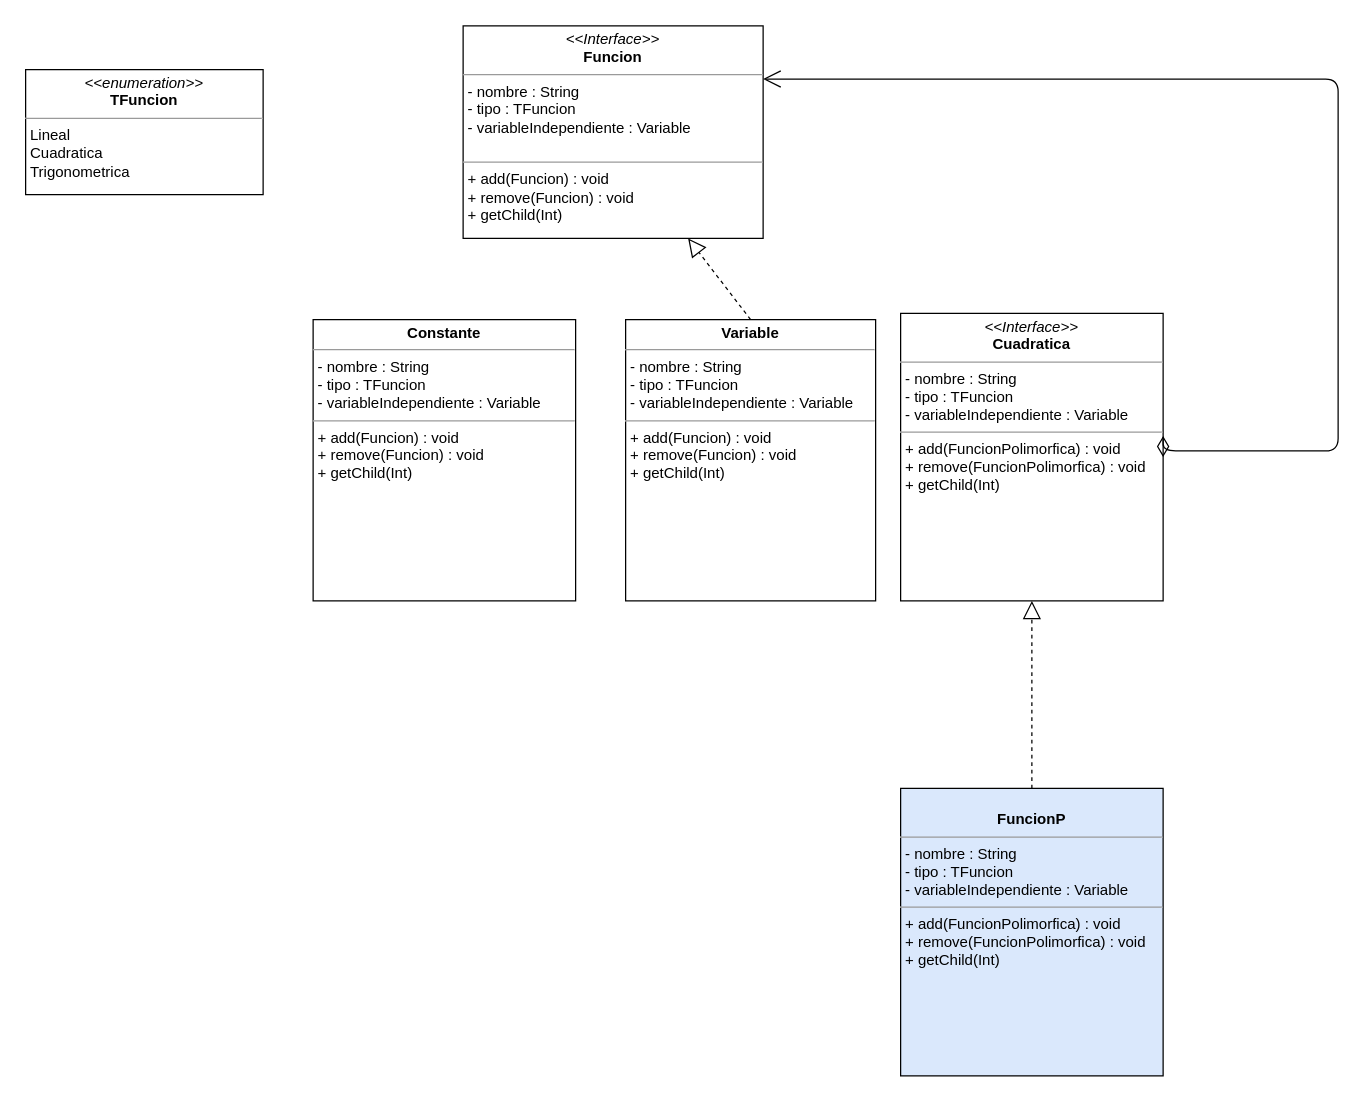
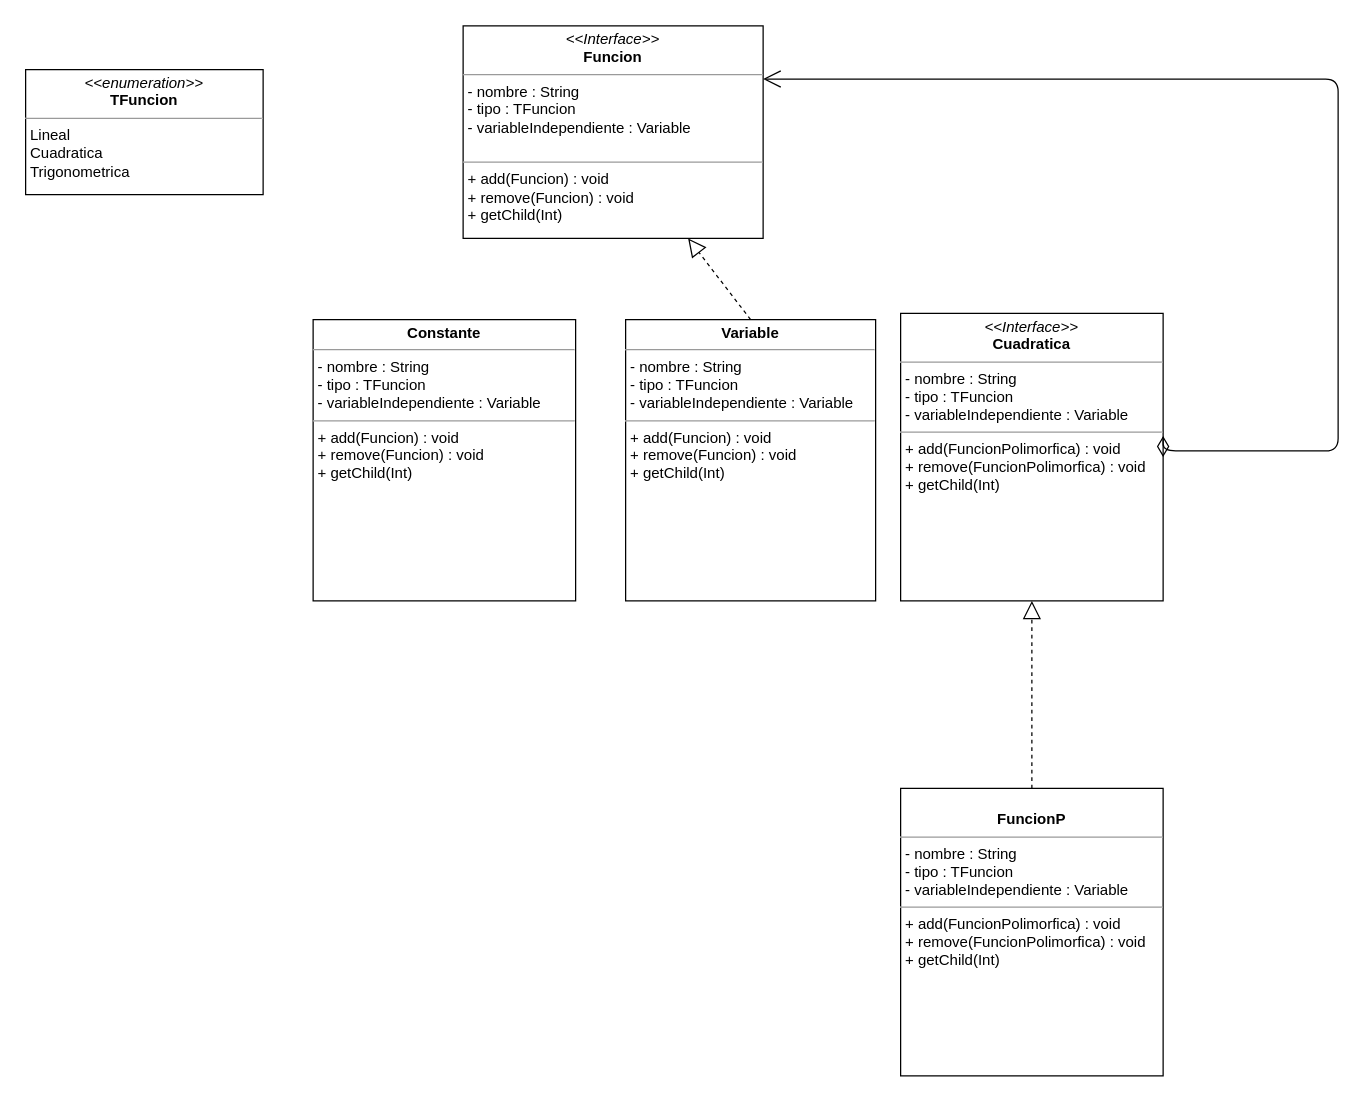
  <mxCell id="0" />
  <mxCell id="1" parent="0" />
  <mxCell id="2" value="&lt;p style=&quot;margin: 0px ; margin-top: 4px ; text-align: center&quot;&gt;&lt;i&gt;&amp;lt;&amp;lt;Interface&amp;gt;&amp;gt;&lt;/i&gt;&lt;br&gt;&lt;b&gt;Funcion&lt;/b&gt;&lt;/p&gt;&lt;hr size=&quot;1&quot;&gt;&lt;p style=&quot;margin: 0px 0px 0px 4px&quot;&gt;- nombre : String&lt;/p&gt;&lt;p style=&quot;margin: 0px 0px 0px 4px&quot;&gt;- tipo : TFuncion&lt;/p&gt;&lt;p style=&quot;margin: 0px 0px 0px 4px&quot;&gt;- variableIndependiente : Variable&lt;/p&gt;&lt;p style=&quot;margin: 0px ; margin-left: 4px&quot;&gt;&lt;br&gt;&lt;/p&gt;&lt;hr size=&quot;1&quot;&gt;&lt;p style=&quot;margin: 0px 0px 0px 4px&quot;&gt;+ add(Funcion&lt;span&gt;) : void&lt;/span&gt;&lt;/p&gt;&lt;p style=&quot;margin: 0px 0px 0px 4px&quot;&gt;+ remove(Funcion) : void&lt;br&gt;&lt;/p&gt;&lt;p style=&quot;margin: 0px 0px 0px 4px&quot;&gt;+ getChild(Int)&lt;/p&gt;" style="verticalAlign=top;align=left;overflow=fill;fontSize=12;fontFamily=Helvetica;html=1;" parent="1" vertex="1"><mxGeometry x="370" y="20" width="240" height="170" as="geometry" /></mxCell>
  <mxCell id="3" value="&lt;p style=&quot;margin: 0px ; margin-top: 4px ; text-align: center&quot;&gt;&lt;b&gt;Constante&lt;/b&gt;&lt;/p&gt;&lt;hr size=&quot;1&quot;&gt;&lt;p style=&quot;margin: 0px 0px 0px 4px&quot;&gt;- nombre : String&lt;/p&gt;&lt;p style=&quot;margin: 0px 0px 0px 4px&quot;&gt;- tipo : TFuncion&lt;/p&gt;&lt;p style=&quot;margin: 0px 0px 0px 4px&quot;&gt;- variableIndependiente : Variable&lt;/p&gt;&lt;hr size=&quot;1&quot;&gt;&lt;p style=&quot;margin: 0px 0px 0px 4px&quot;&gt;+ add(Funcion&lt;span&gt;) : void&lt;/span&gt;&lt;/p&gt;&lt;p style=&quot;margin: 0px 0px 0px 4px&quot;&gt;+ remove(Funcion) : void&lt;br&gt;&lt;/p&gt;&lt;p style=&quot;margin: 0px 0px 0px 4px&quot;&gt;+ getChild(Int)&lt;/p&gt;" style="verticalAlign=top;align=left;overflow=fill;fontSize=12;fontFamily=Helvetica;html=1;" parent="1" vertex="1"><mxGeometry x="250" y="255" width="210" height="225" as="geometry" /></mxCell>
  <mxCell id="4" value="&lt;p style=&quot;margin: 0px ; margin-top: 4px ; text-align: center&quot;&gt;&lt;b&gt;Variable&lt;/b&gt;&lt;/p&gt;&lt;hr size=&quot;1&quot;&gt;&lt;p style=&quot;margin: 0px 0px 0px 4px&quot;&gt;- nombre : String&lt;/p&gt;&lt;p style=&quot;margin: 0px 0px 0px 4px&quot;&gt;- tipo : TFuncion&lt;/p&gt;&lt;p style=&quot;margin: 0px 0px 0px 4px&quot;&gt;- variableIndependiente : Variable&lt;/p&gt;&lt;hr size=&quot;1&quot;&gt;&lt;p style=&quot;margin: 0px 0px 0px 4px&quot;&gt;+ add(Funcion&lt;span&gt;) : void&lt;/span&gt;&lt;/p&gt;&lt;p style=&quot;margin: 0px 0px 0px 4px&quot;&gt;+ remove(Funcion) : void&lt;br&gt;&lt;/p&gt;&lt;p style=&quot;margin: 0px 0px 0px 4px&quot;&gt;+ getChild(Int)&lt;/p&gt;" style="verticalAlign=top;align=left;overflow=fill;fontSize=12;fontFamily=Helvetica;html=1;" parent="1" vertex="1"><mxGeometry x="500" y="255" width="200" height="225" as="geometry" /></mxCell>
  <mxCell id="5" value="&lt;p style=&quot;margin: 0px ; margin-top: 4px ; text-align: center&quot;&gt;&lt;i&gt;&amp;lt;&amp;lt;Interface&amp;gt;&amp;gt;&lt;/i&gt;&lt;br&gt;&lt;b&gt;Cuadratica&lt;/b&gt;&lt;/p&gt;&lt;hr size=&quot;1&quot;&gt;&lt;p style=&quot;margin: 0px 0px 0px 4px&quot;&gt;- nombre : String&lt;/p&gt;&lt;p style=&quot;margin: 0px 0px 0px 4px&quot;&gt;- tipo : TFuncion&lt;/p&gt;&lt;p style=&quot;margin: 0px 0px 0px 4px&quot;&gt;- variableIndependiente : Variable&lt;/p&gt;&lt;hr size=&quot;1&quot;&gt;&lt;p style=&quot;margin: 0px 0px 0px 4px&quot;&gt;+ add(FuncionPolimorfica) : void&lt;/p&gt;&lt;p style=&quot;margin: 0px 0px 0px 4px&quot;&gt;+ remove(FuncionPolimorfica) : void&lt;br&gt;&lt;/p&gt;&lt;p style=&quot;margin: 0px 0px 0px 4px&quot;&gt;+ getChild(Int)&lt;/p&gt;" style="verticalAlign=top;align=left;overflow=fill;fontSize=12;fontFamily=Helvetica;html=1;" parent="1" vertex="1"><mxGeometry x="720" y="250" width="210" height="230" as="geometry" /></mxCell>
  <mxCell id="6" value="" style="endArrow=block;dashed=1;endFill=0;endSize=12;html=1;entryX=0.75;entryY=1;entryDx=0;entryDy=0;exitX=0.5;exitY=0;exitDx=0;exitDy=0;" parent="1" source="4" target="2" edge="1"><mxGeometry width="160" relative="1" as="geometry"><mxPoint x="470" y="260" as="sourcePoint" /><mxPoint x="630" y="260" as="targetPoint" /></mxGeometry></mxCell>
  <mxCell id="7" value="" style="endArrow=open;html=1;endSize=12;startArrow=diamondThin;startSize=14;startFill=0;edgeStyle=orthogonalEdgeStyle;exitX=1;exitY=0.5;exitDx=0;exitDy=0;entryX=1;entryY=0.25;entryDx=0;entryDy=0;" parent="1" source="5" target="2" edge="1"><mxGeometry relative="1" as="geometry"><mxPoint x="470" y="260" as="sourcePoint" /><mxPoint x="640" y="90" as="targetPoint" /><Array as="points"><mxPoint x="930" y="360" /><mxPoint x="1070" y="360" /><mxPoint x="1070" y="63" /></Array></mxGeometry></mxCell>
  <mxCell id="8" value="&lt;p style=&quot;margin: 0px ; margin-top: 4px ; text-align: center&quot;&gt;&lt;i&gt;&amp;lt;&amp;lt;enumeration&amp;gt;&amp;gt;&lt;/i&gt;&lt;br&gt;&lt;b&gt;TFuncion&lt;/b&gt;&lt;/p&gt;&lt;hr size=&quot;1&quot;&gt;&lt;p style=&quot;margin: 0px ; margin-left: 4px&quot;&gt;Lineal&lt;/p&gt;&lt;p style=&quot;margin: 0px ; margin-left: 4px&quot;&gt;Cuadratica&lt;/p&gt;&lt;p style=&quot;margin: 0px ; margin-left: 4px&quot;&gt;Trigonometrica&lt;/p&gt;" style="verticalAlign=top;align=left;overflow=fill;fontSize=12;fontFamily=Helvetica;html=1;" vertex="1" parent="1"><mxGeometry x="20" y="55" width="190" height="100" as="geometry" /></mxCell>
- <mxCell id="9" value="&lt;p style=&quot;margin: 0px ; margin-top: 4px ; text-align: center&quot;&gt;&lt;br&gt;&lt;b&gt;FuncionP&lt;/b&gt;&lt;/p&gt;&lt;hr size=&quot;1&quot;&gt;&lt;p style=&quot;margin: 0px 0px 0px 4px&quot;&gt;- nombre : String&lt;/p&gt;&lt;p style=&quot;margin: 0px 0px 0px 4px&quot;&gt;- tipo : TFuncion&lt;/p&gt;&lt;p style=&quot;margin: 0px 0px 0px 4px&quot;&gt;- variableIndependiente : Variable&lt;/p&gt;&lt;hr size=&quot;1&quot;&gt;&lt;p style=&quot;margin: 0px 0px 0px 4px&quot;&gt;+ add(FuncionPolimorfica) : void&lt;/p&gt;&lt;p style=&quot;margin: 0px 0px 0px 4px&quot;&gt;+ remove(FuncionPolimorfica) : void&lt;br&gt;&lt;/p&gt;&lt;p style=&quot;margin: 0px 0px 0px 4px&quot;&gt;+ getChild(Int)&lt;/p&gt;" style="verticalAlign=top;align=left;overflow=fill;fontSize=12;fontFamily=Helvetica;html=1;fillColor=#dae8fc;" vertex="1" parent="1"><mxGeometry x="720" y="630" width="210" height="230" as="geometry" /></mxCell>
+ <mxCell id="9" value="&lt;p style=&quot;margin: 0px ; margin-top: 4px ; text-align: center&quot;&gt;&lt;br&gt;&lt;b&gt;FuncionP&lt;/b&gt;&lt;/p&gt;&lt;hr size=&quot;1&quot;&gt;&lt;p style=&quot;margin: 0px 0px 0px 4px&quot;&gt;- nombre : String&lt;/p&gt;&lt;p style=&quot;margin: 0px 0px 0px 4px&quot;&gt;- tipo : TFuncion&lt;/p&gt;&lt;p style=&quot;margin: 0px 0px 0px 4px&quot;&gt;- variableIndependiente : Variable&lt;/p&gt;&lt;hr size=&quot;1&quot;&gt;&lt;p style=&quot;margin: 0px 0px 0px 4px&quot;&gt;+ add(FuncionPolimorfica) : void&lt;/p&gt;&lt;p style=&quot;margin: 0px 0px 0px 4px&quot;&gt;+ remove(FuncionPolimorfica) : void&lt;br&gt;&lt;/p&gt;&lt;p style=&quot;margin: 0px 0px 0px 4px&quot;&gt;+ getChild(Int)&lt;/p&gt;" style="verticalAlign=top;align=left;overflow=fill;fontSize=12;fontFamily=Helvetica;html=1;" vertex="1" parent="1"><mxGeometry x="720" y="630" width="210" height="230" as="geometry" /></mxCell>
  <mxCell id="10" value="" style="endArrow=block;dashed=1;endFill=0;endSize=12;html=1;entryX=0.5;entryY=1;entryDx=0;entryDy=0;exitX=0.5;exitY=0;exitDx=0;exitDy=0;" edge="1" parent="1" source="9" target="5"><mxGeometry width="160" relative="1" as="geometry"><mxPoint x="680" y="590" as="sourcePoint" /><mxPoint x="840" y="590" as="targetPoint" /></mxGeometry></mxCell>
